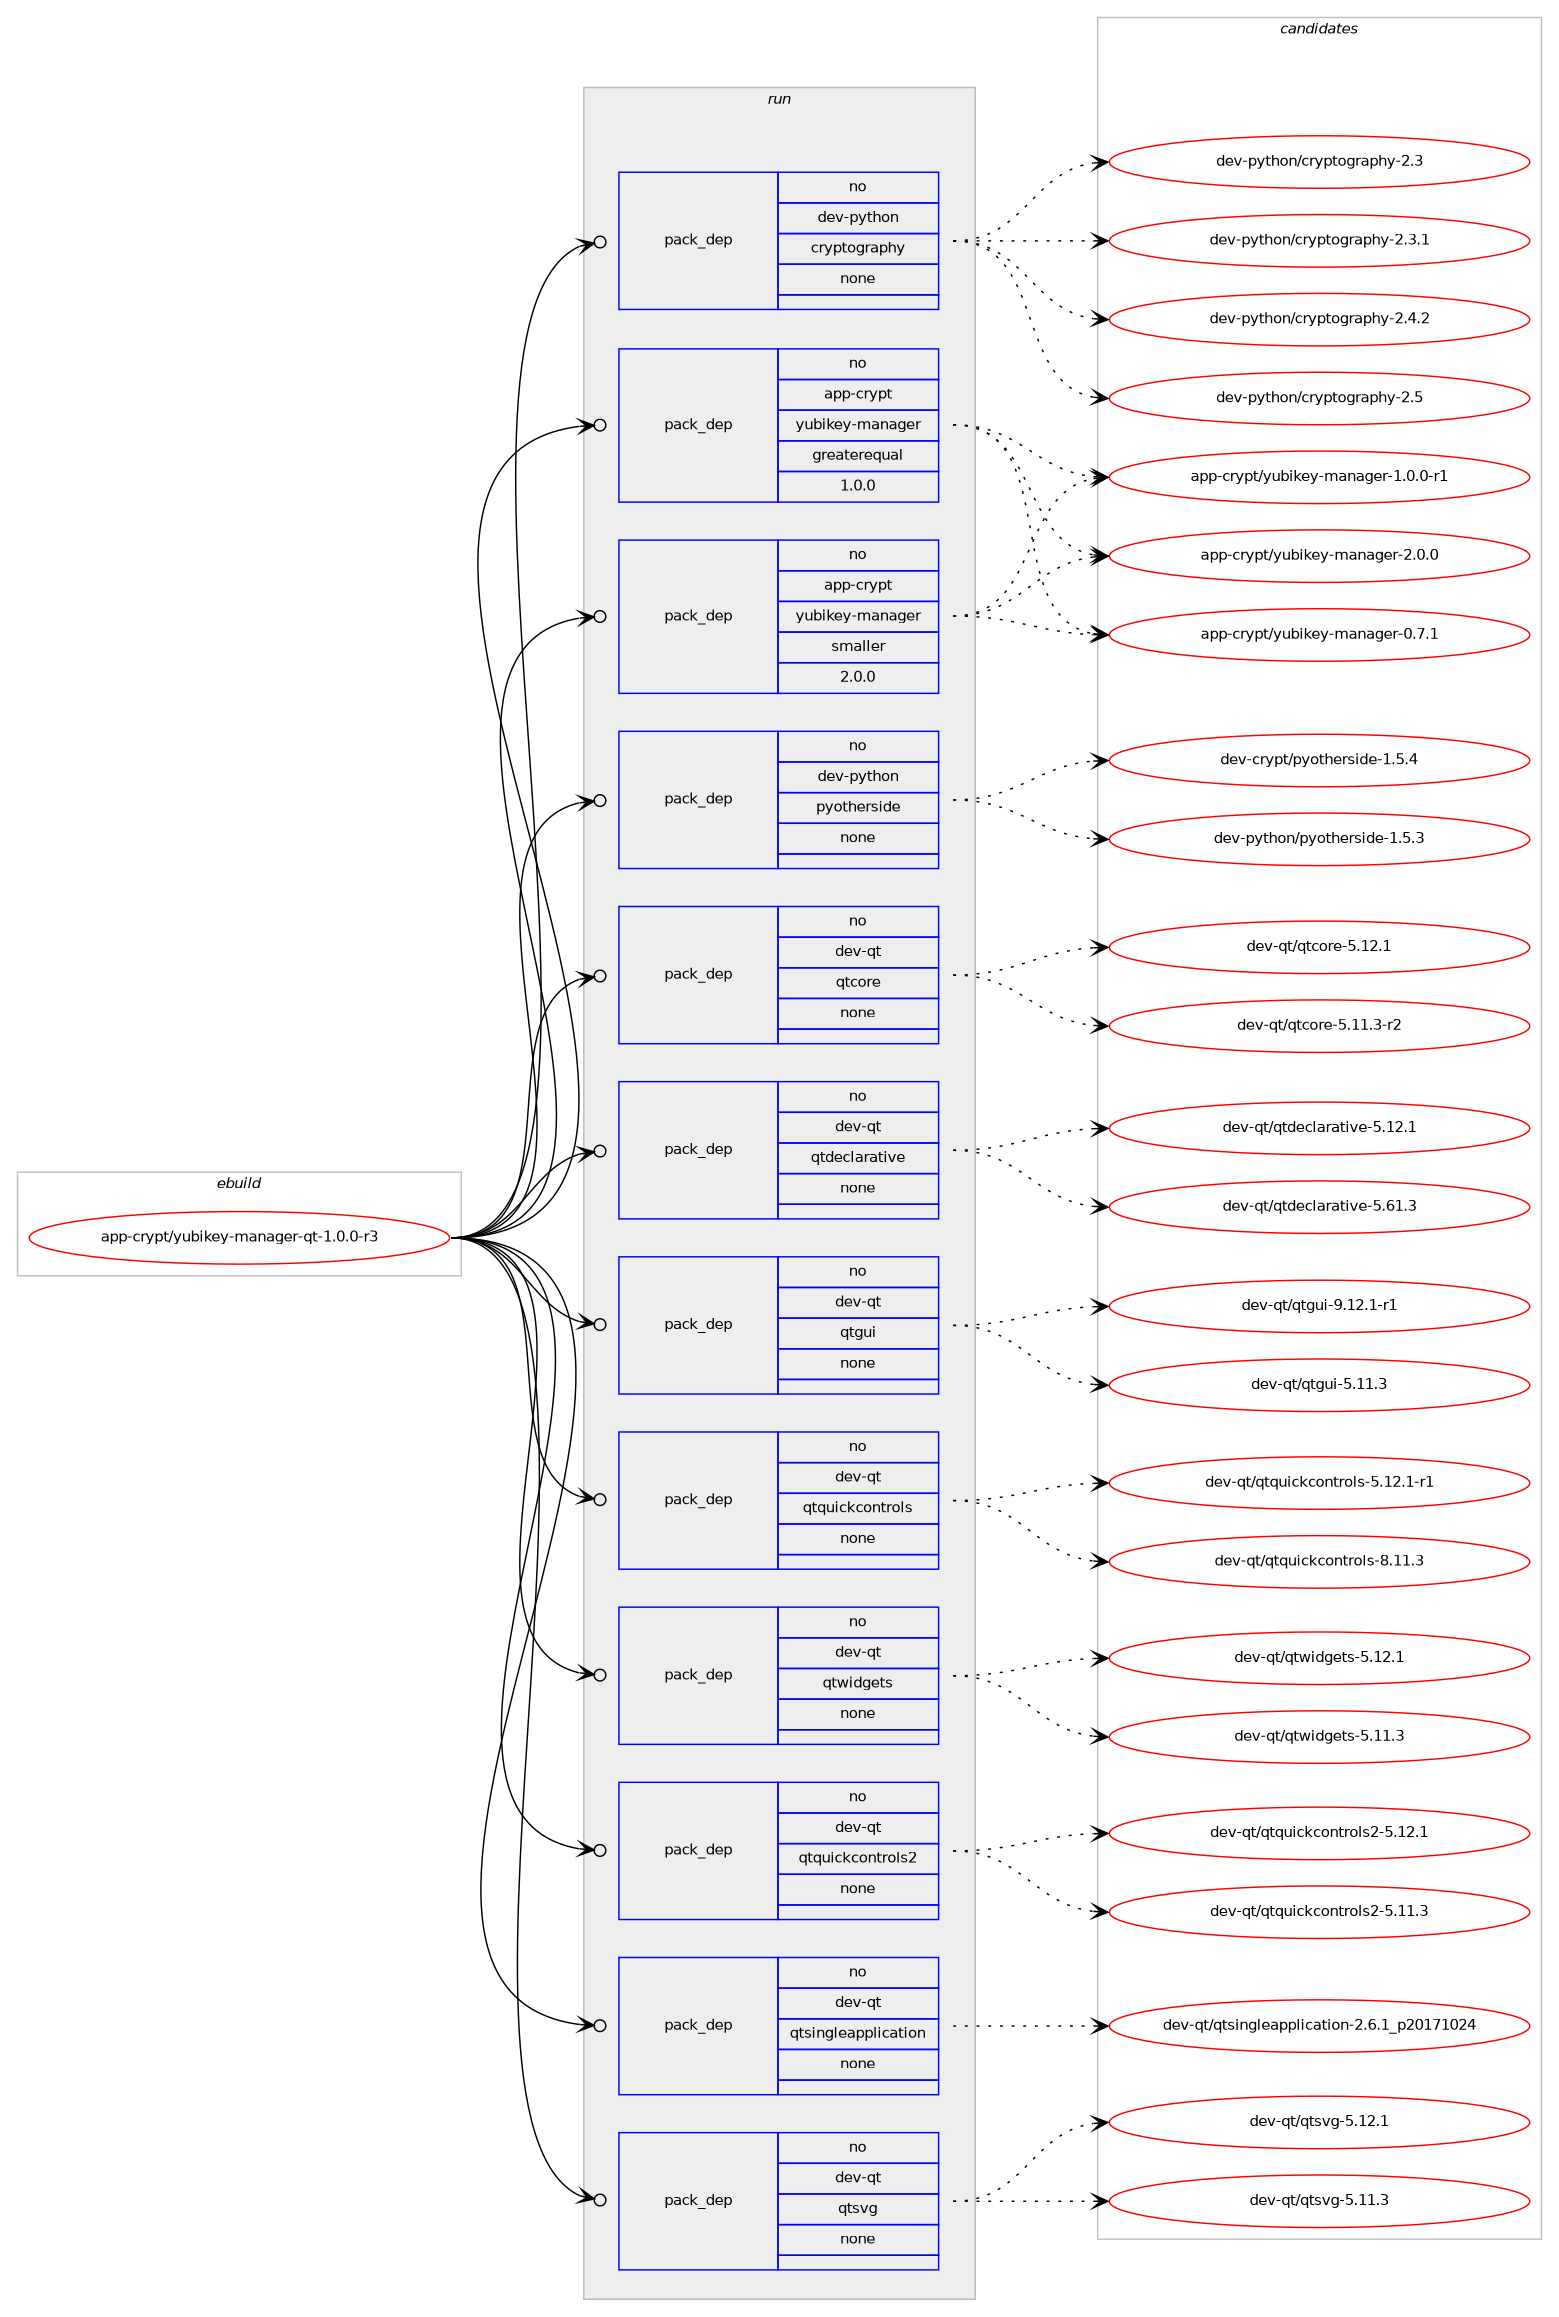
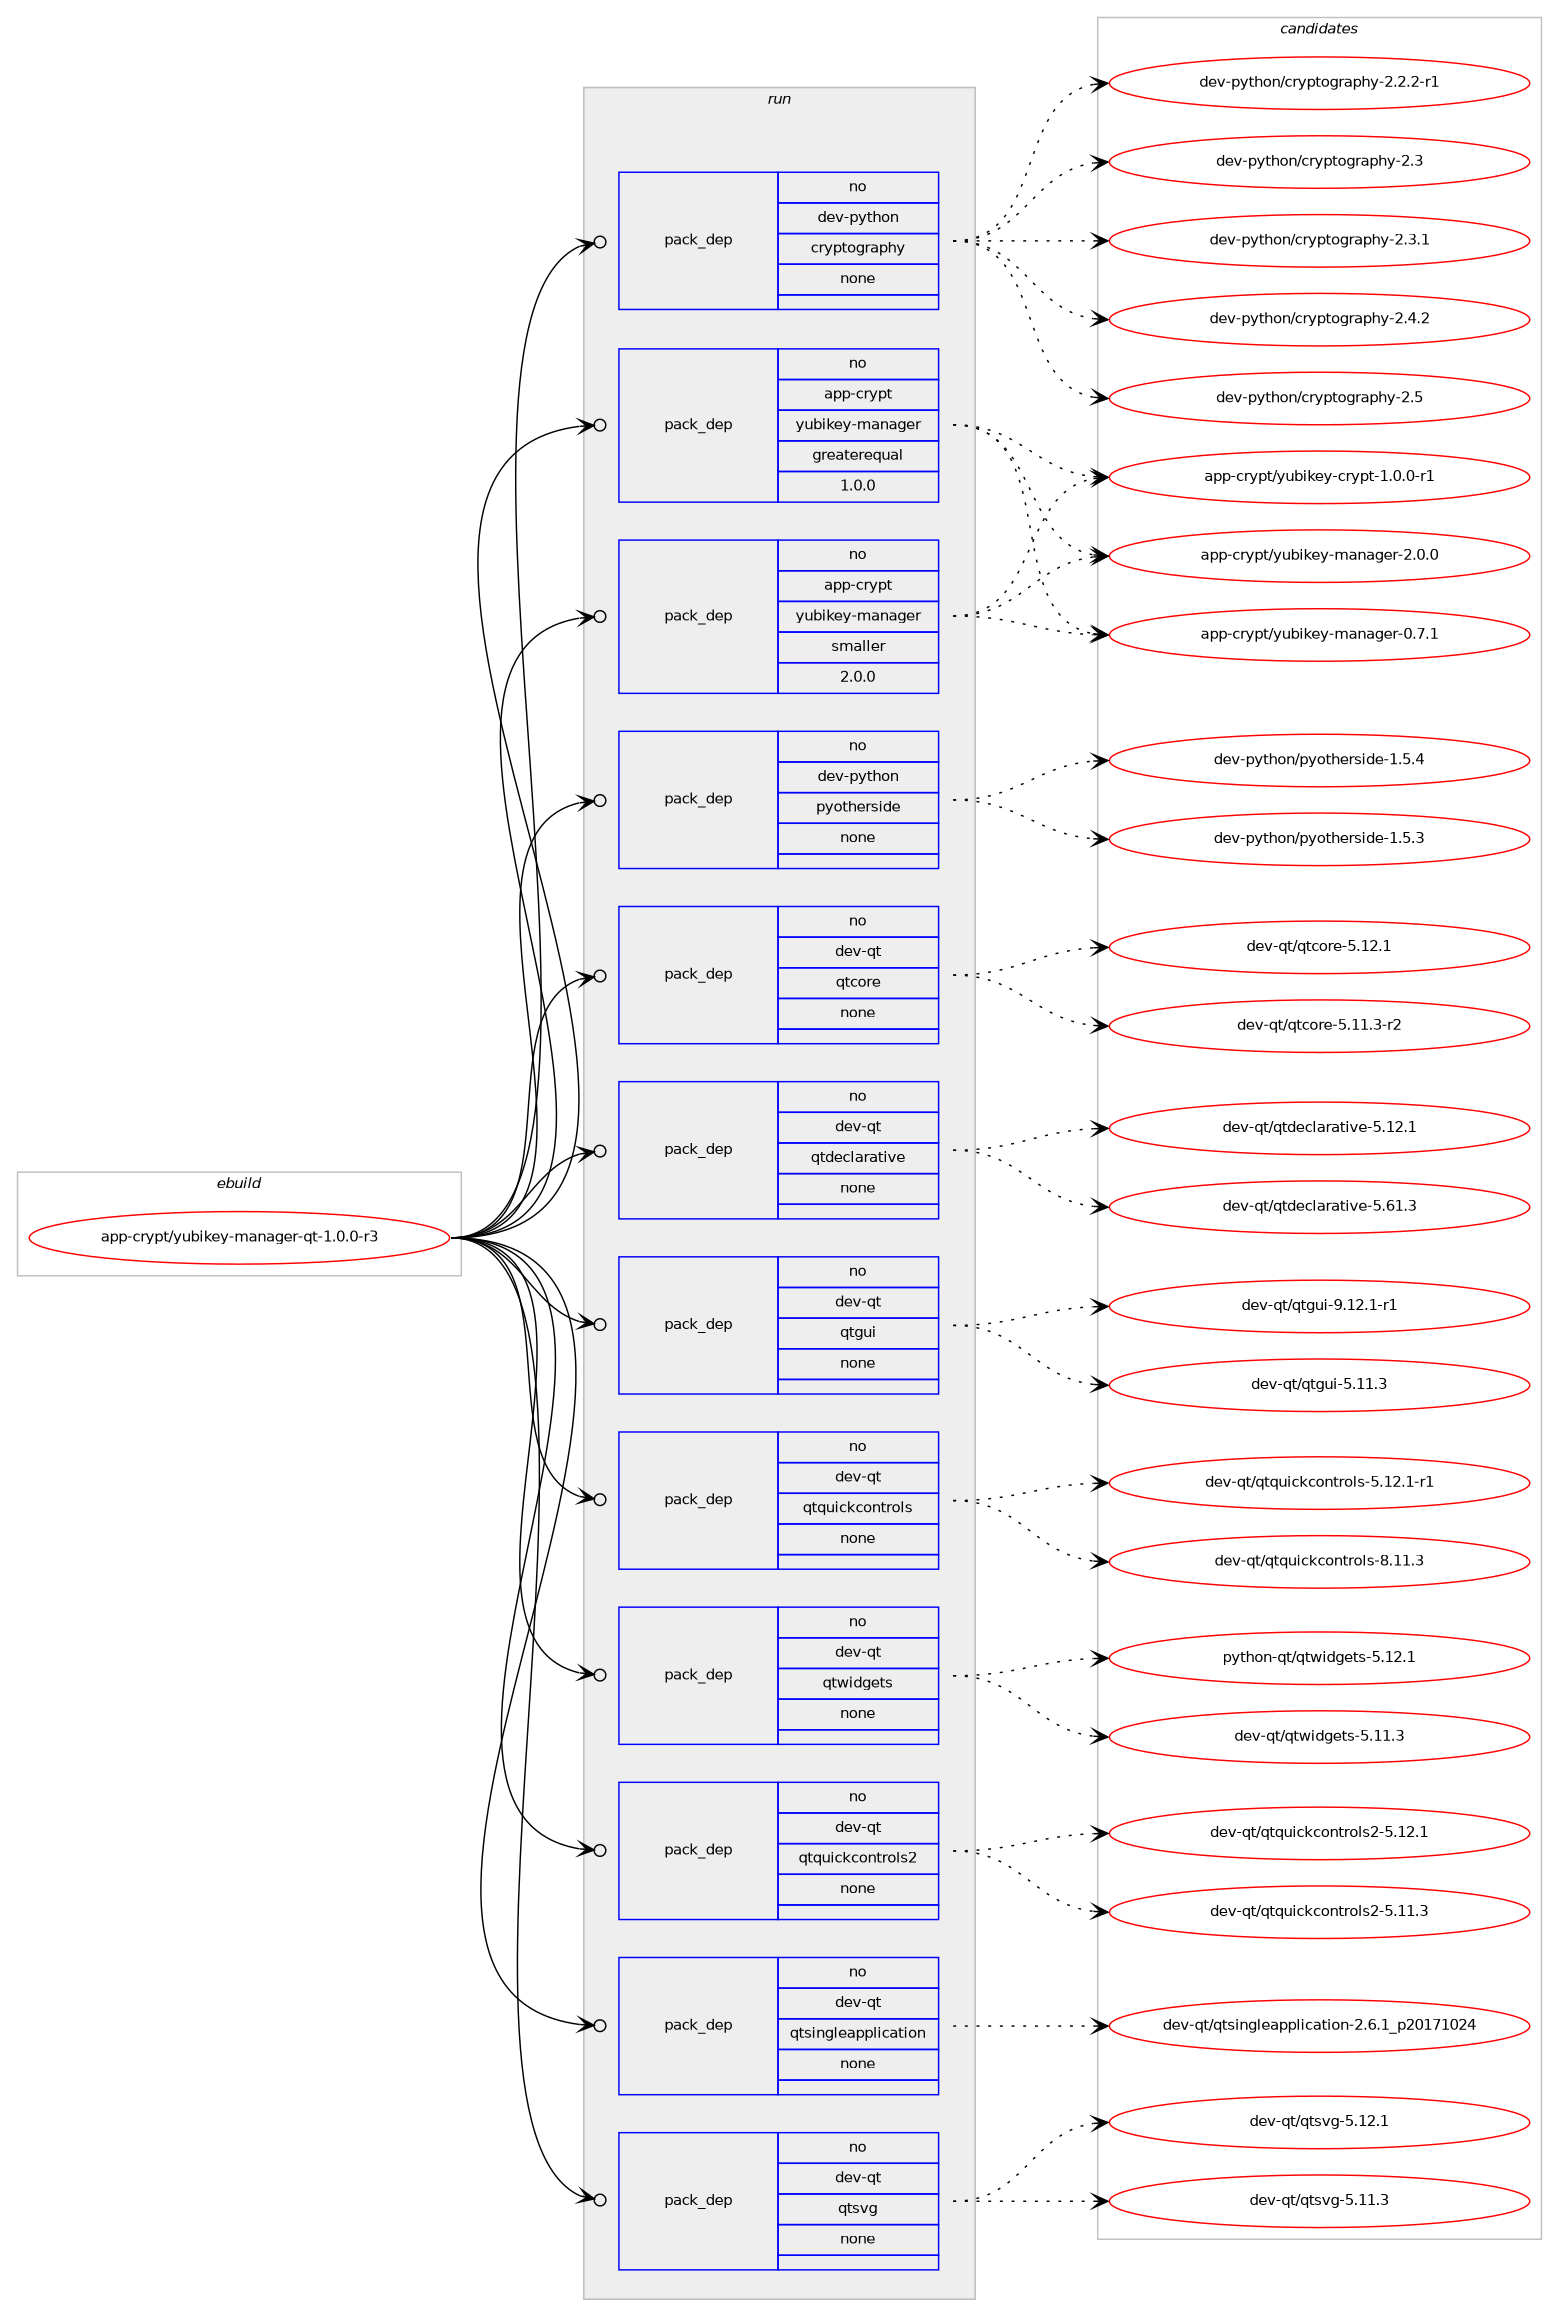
  digraph {
    compound=true
    concentrate=true
    fontname=Helvetica
    fontsize=10
    newrank=true
    rankdir=LR
    ranksep=1.5
    node [color=red fontname=Helvetica fontsize=10]
    edge [arrowhead=vee headport=w style=dotted tailport=e weight=100]
    n1 [label="app-crypt/yubikey-manager-qt-1.0.0-r3" width=4]
    n2 [color=blue label=<<TABLE BORDER="0" CELLBORDER="1" CELLSPACING="0" CELLPADDING="4" WIDTH="220"><TR><TD ROWSPAN="6" CELLPADDING="30">pack_dep</TD></TR><TR><TD WIDTH="110">no</TD></TR><TR><TD>dev-python</TD></TR><TR><TD>cryptography</TD></TR><TR><TD>none</TD></TR><TR><TD></TD></TR></TABLE>> shape=none]
    n3 [color=blue label=<<TABLE BORDER="0" CELLBORDER="1" CELLSPACING="0" CELLPADDING="4" WIDTH="220"><TR><TD ROWSPAN="6" CELLPADDING="30">pack_dep</TD></TR><TR><TD WIDTH="110">no</TD></TR><TR><TD>app-crypt</TD></TR><TR><TD>yubikey-manager</TD></TR><TR><TD>greaterequal</TD></TR><TR><TD>1.0.0</TD></TR></TABLE>> shape=none]
    n4 [color=blue label=<<TABLE BORDER="0" CELLBORDER="1" CELLSPACING="0" CELLPADDING="4" WIDTH="220"><TR><TD ROWSPAN="6" CELLPADDING="30">pack_dep</TD></TR><TR><TD WIDTH="110">no</TD></TR><TR><TD>app-crypt</TD></TR><TR><TD>yubikey-manager</TD></TR><TR><TD>smaller</TD></TR><TR><TD>2.0.0</TD></TR></TABLE>> shape=none]
    n5 [color=blue label=<<TABLE BORDER="0" CELLBORDER="1" CELLSPACING="0" CELLPADDING="4" WIDTH="220"><TR><TD ROWSPAN="6" CELLPADDING="30">pack_dep</TD></TR><TR><TD WIDTH="110">no</TD></TR><TR><TD>dev-python</TD></TR><TR><TD>pyotherside</TD></TR><TR><TD>none</TD></TR><TR><TD></TD></TR></TABLE>> shape=none]
    n6 [color=blue label=<<TABLE BORDER="0" CELLBORDER="1" CELLSPACING="0" CELLPADDING="4" WIDTH="220"><TR><TD ROWSPAN="6" CELLPADDING="30">pack_dep</TD></TR><TR><TD WIDTH="110">no</TD></TR><TR><TD>dev-qt</TD></TR><TR><TD>qtcore</TD></TR><TR><TD>none</TD></TR><TR><TD></TD></TR></TABLE>> shape=none]
    n7 [color=blue label=<<TABLE BORDER="0" CELLBORDER="1" CELLSPACING="0" CELLPADDING="4" WIDTH="220"><TR><TD ROWSPAN="6" CELLPADDING="30">pack_dep</TD></TR><TR><TD WIDTH="110">no</TD></TR><TR><TD>dev-qt</TD></TR><TR><TD>qtdeclarative</TD></TR><TR><TD>none</TD></TR><TR><TD></TD></TR></TABLE>> shape=none]
    n8 [color=blue label=<<TABLE BORDER="0" CELLBORDER="1" CELLSPACING="0" CELLPADDING="4" WIDTH="220"><TR><TD ROWSPAN="6" CELLPADDING="30">pack_dep</TD></TR><TR><TD WIDTH="110">no</TD></TR><TR><TD>dev-qt</TD></TR><TR><TD>qtgui</TD></TR><TR><TD>none</TD></TR><TR><TD></TD></TR></TABLE>> shape=none]
    n9 [color=blue label=<<TABLE BORDER="0" CELLBORDER="1" CELLSPACING="0" CELLPADDING="4" WIDTH="220"><TR><TD ROWSPAN="6" CELLPADDING="30">pack_dep</TD></TR><TR><TD WIDTH="110">no</TD></TR><TR><TD>dev-qt</TD></TR><TR><TD>qtquickcontrols</TD></TR><TR><TD>none</TD></TR><TR><TD></TD></TR></TABLE>> shape=none]
    n10 [color=blue label=<<TABLE BORDER="0" CELLBORDER="1" CELLSPACING="0" CELLPADDING="4" WIDTH="220"><TR><TD ROWSPAN="6" CELLPADDING="30">pack_dep</TD></TR><TR><TD WIDTH="110">no</TD></TR><TR><TD>dev-qt</TD></TR><TR><TD>qtwidgets</TD></TR><TR><TD>none</TD></TR><TR><TD></TD></TR></TABLE>> shape=none]
    n11 [color=blue label=<<TABLE BORDER="0" CELLBORDER="1" CELLSPACING="0" CELLPADDING="4" WIDTH="220"><TR><TD ROWSPAN="6" CELLPADDING="30">pack_dep</TD></TR><TR><TD WIDTH="110">no</TD></TR><TR><TD>dev-qt</TD></TR><TR><TD>qtquickcontrols2</TD></TR><TR><TD>none</TD></TR><TR><TD></TD></TR></TABLE>> shape=none]
    n12 [color=blue label=<<TABLE BORDER="0" CELLBORDER="1" CELLSPACING="0" CELLPADDING="4" WIDTH="220"><TR><TD ROWSPAN="6" CELLPADDING="30">pack_dep</TD></TR><TR><TD WIDTH="110">no</TD></TR><TR><TD>dev-qt</TD></TR><TR><TD>qtsingleapplication</TD></TR><TR><TD>none</TD></TR><TR><TD></TD></TR></TABLE>> shape=none]
    n13 [color=blue label=<<TABLE BORDER="0" CELLBORDER="1" CELLSPACING="0" CELLPADDING="4" WIDTH="220"><TR><TD ROWSPAN="6" CELLPADDING="30">pack_dep</TD></TR><TR><TD WIDTH="110">no</TD></TR><TR><TD>dev-qt</TD></TR><TR><TD>qtsvg</TD></TR><TR><TD>none</TD></TR><TR><TD></TD></TR></TABLE>> shape=none]
    n14 [label="app-crypt/yubikey-manager-0.7.1" width=4]
-   n15 [label="app-crypt/yubikey-manager-1.0.0-r1" width=4]
+   n15 [label="app-crypt/yubikey-crypt-1.0.0-r1" width=4]
    n16 [label="app-crypt/yubikey-manager-2.0.0" width=4]
+   n17 [label="dev-python/cryptography-2.2.2-r1" width=4]
    n18 [label="dev-python/cryptography-2.3" width=4]
    n19 [label="dev-python/cryptography-2.3.1" width=4]
    n20 [label="dev-python/cryptography-2.4.2" width=4]
    n21 [label="dev-python/cryptography-2.5" width=4]
    n22 [label="dev-python/pyotherside-1.5.3" width=4]
-   n23 [label="dev-crypt/pyotherside-1.5.4" width=4]
+   n23 [label="dev-python/pyotherside-1.5.4" width=4]
    n24 [label="dev-qt/qtcore-5.11.3-r2" width=4]
    n25 [label="dev-qt/qtcore-5.12.1" width=4]
    n26 [label="dev-qt/qtdeclarative-5.61.3" width=4]
    n27 [label="dev-qt/qtdeclarative-5.12.1" width=4]
    n28 [label="dev-qt/qtgui-5.11.3" width=4]
    n29 [label="dev-qt/qtgui-9.12.1-r1" width=4]
    n30 [label="dev-qt/qtquickcontrols-8.11.3" width=4]
    n31 [label="dev-qt/qtquickcontrols-5.12.1-r1" width=4]
    n32 [label="dev-qt/qtquickcontrols2-5.11.3" width=4]
    n33 [label="dev-qt/qtquickcontrols2-5.12.1" width=4]
    n34 [label="dev-qt/qtsingleapplication-2.6.1_p20171024" width=4]
    n35 [label="dev-qt/qtsvg-5.11.3" width=4]
    n36 [label="dev-qt/qtsvg-5.12.1" width=4]
    n37 [label="dev-qt/qtwidgets-5.11.3" width=4]
-   n38 [label="dev-qt/qtwidgets-5.12.1" width=4]
+   n38 [label="python-qt/qtwidgets-5.12.1" width=4]
    subgraph cluster_1 {
      color=gray
      label=<<i>ebuild</i>>
      rank=same
      n1
    }
    subgraph cluster_2 {
      color=gray
      label=<<i>dependencies</i>>
      subgraph cluster_3 {
        color=gray
        fillcolor="#eeeeee"
        label=<<i>compile</i>>
        style=filled
      }
      subgraph cluster_4 {
        color=gray
        fillcolor="#eeeeee"
        label=<<i>compile and run</i>>
        style=filled
        subgraph sub_5 {
          color=gray
          fillcolor="#eeeeee"
          label=<<i>compile and run</i>>
          style=filled
          n2
        }
        subgraph sub_6 {
          color=gray
          fillcolor="#eeeeee"
          label=<<i>compile and run</i>>
          style=filled
          n3
        }
        subgraph sub_7 {
          color=gray
          fillcolor="#eeeeee"
          label=<<i>compile and run</i>>
          style=filled
          n4
        }
        subgraph sub_8 {
          color=gray
          fillcolor="#eeeeee"
          label=<<i>compile and run</i>>
          style=filled
          n5
        }
        subgraph sub_9 {
          color=gray
          fillcolor="#eeeeee"
          label=<<i>compile and run</i>>
          style=filled
          n6
        }
        subgraph sub_10 {
          color=gray
          fillcolor="#eeeeee"
          label=<<i>compile and run</i>>
          style=filled
          n7
        }
        subgraph sub_11 {
          color=gray
          fillcolor="#eeeeee"
          label=<<i>compile and run</i>>
          style=filled
          n8
        }
        subgraph sub_12 {
          color=gray
          fillcolor="#eeeeee"
          label=<<i>compile and run</i>>
          style=filled
          n9
        }
        subgraph sub_13 {
          color=gray
          fillcolor="#eeeeee"
          label=<<i>compile and run</i>>
          style=filled
          n10
        }
        subgraph sub_14 {
          color=gray
          fillcolor="#eeeeee"
          label=<<i>compile and run</i>>
          style=filled
          n11
        }
        subgraph sub_15 {
          color=gray
          fillcolor="#eeeeee"
          label=<<i>compile and run</i>>
          style=filled
          n12
        }
        subgraph sub_16 {
          color=gray
          fillcolor="#eeeeee"
          label=<<i>compile and run</i>>
          style=filled
          n13
        }
      }
      subgraph cluster_17 {
        color=gray
        fillcolor="#eeeeee"
        label=<<i>run</i>>
        style=filled
      }
    }
    subgraph cluster_18 {
      color=gray
      label=<<i>candidates</i>>
      rank=same
      subgraph sub_19 {
        color=black
        label=<<i>candidates</i>>
        nodesep=1
        rank=same
        n14
        n15
        n16
      }
      subgraph sub_20 {
        color=black
        label=<<i>candidates</i>>
        nodesep=1
        rank=same
        n14
        n15
        n16
      }
      subgraph sub_21 {
        color=black
        label=<<i>candidates</i>>
        nodesep=1
        rank=same
+       n17
        n18
        n19
        n20
        n21
      }
      subgraph sub_22 {
        color=black
        label=<<i>candidates</i>>
        nodesep=1
        rank=same
        n22
        n23
      }
      subgraph sub_23 {
        color=black
        label=<<i>candidates</i>>
        nodesep=1
        rank=same
        n24
        n25
      }
      subgraph sub_24 {
        color=black
        label=<<i>candidates</i>>
        nodesep=1
        rank=same
        n26
        n27
      }
      subgraph sub_25 {
        color=black
        label=<<i>candidates</i>>
        nodesep=1
        rank=same
        n28
        n29
      }
      subgraph sub_26 {
        color=black
        label=<<i>candidates</i>>
        nodesep=1
        rank=same
        n30
        n31
      }
      subgraph sub_27 {
        color=black
        label=<<i>candidates</i>>
        nodesep=1
        rank=same
        n32
        n33
      }
      subgraph sub_28 {
        color=black
        label=<<i>candidates</i>>
        nodesep=1
        rank=same
        n34
      }
      subgraph sub_29 {
        color=black
        label=<<i>candidates</i>>
        nodesep=1
        rank=same
        n35
        n36
      }
      subgraph sub_30 {
        color=black
        label=<<i>candidates</i>>
        nodesep=1
        rank=same
        n37
        n38
      }
    }
    n1 -> n2 [arrowhead=odotvee style=solid weight=20]
    n1 -> n3 [arrowhead=odotvee style=solid weight=20]
    n1 -> n4 [arrowhead=odotvee style=solid weight=20]
    n1 -> n5 [arrowhead=odotvee style=solid weight=20]
    n1 -> n6 [arrowhead=odotvee style=solid weight=20]
    n1 -> n7 [arrowhead=odotvee style=solid weight=20]
    n1 -> n8 [arrowhead=odotvee style=solid weight=20]
    n1 -> n9 [arrowhead=odotvee style=solid weight=20]
    n1 -> n10 [arrowhead=odotvee style=solid weight=20]
    n1 -> n11 [arrowhead=odotvee style=solid weight=20]
    n1 -> n12 [arrowhead=odotvee style=solid weight=20]
    n1 -> n13 [arrowhead=odotvee style=solid weight=20]
+   n2 -> n17
    n2 -> n18
    n2 -> n19
    n2 -> n20
    n2 -> n21
    n3 -> n14
    n3 -> n15
    n3 -> n16
    n4 -> n14
    n4 -> n15
    n4 -> n16
    n5 -> n22
    n5 -> n23
    n6 -> n24
    n6 -> n25
    n7 -> n26
    n7 -> n27
    n8 -> n28
    n8 -> n29
    n9 -> n30
    n9 -> n31
    n10 -> n37
    n10 -> n38
    n11 -> n32
    n11 -> n33
    n12 -> n34
    n13 -> n35
    n13 -> n36
  }
